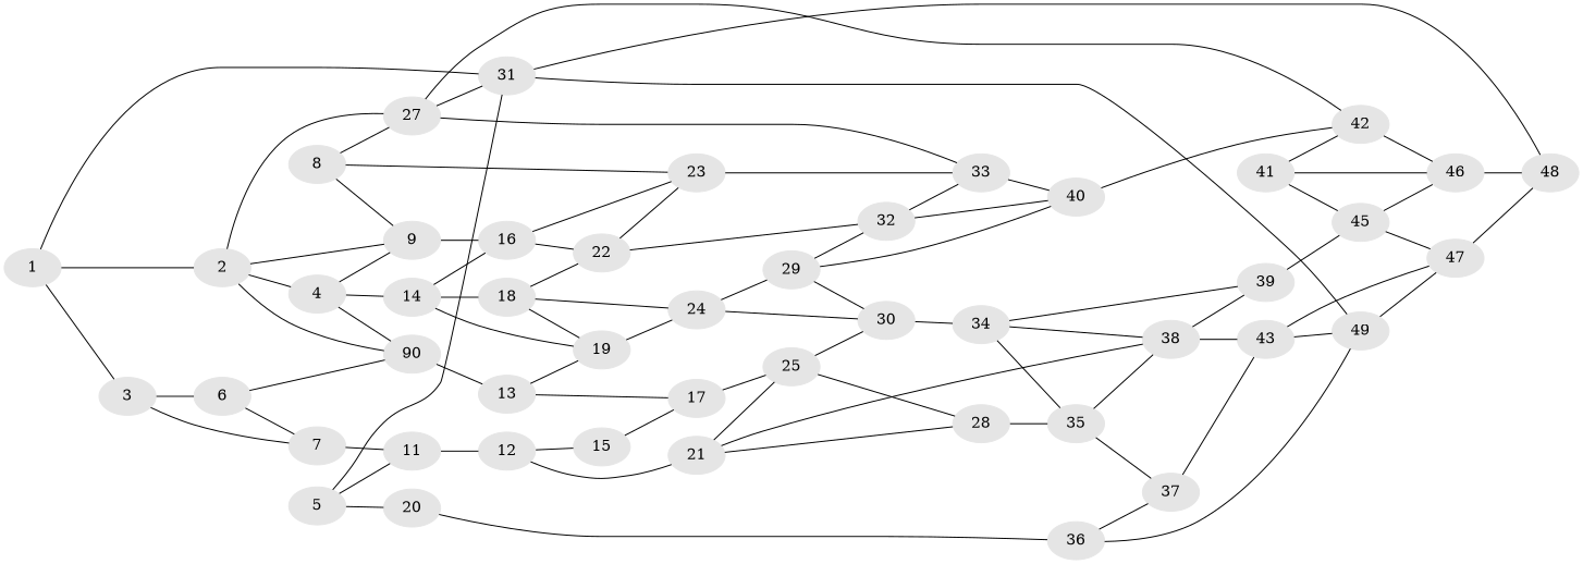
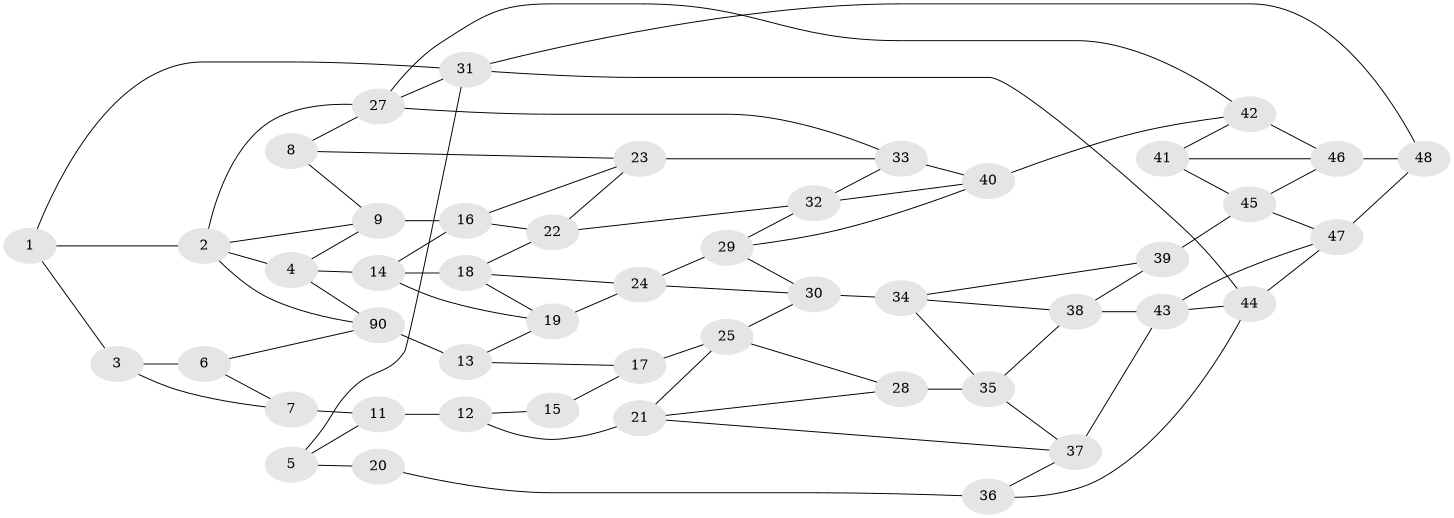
  graph {
    rankdir=LR
    node [color=gray90 style=filled]
    edge [weight=1.0]
    1
    2
    3
    31
    4
    9
    n7 [label=90]
    27
    6
    7
-   44 [label=49]
+   44
    48
    14
    16
    13
    33
    42
    11
    19
    18
    5
    20
    12
    36
    15
    17
    8
    23
    22
    21
    25
    28
    37
    24
    32
    30
    29
    35
    43
    40
    34
    46
    38
    39
    47
    45
    41
    1 -- 2
    1 -- 3
    1 -- 31
    2 -- 4
    2 -- 9
    2 -- n7
    2 -- 27
    3 -- 6
    3 -- 7
    31 -- 44
    31 -- 48
    4 -- 9
    4 -- n7
    4 -- 14
    9 -- 16
    n7 -- 13
    27 -- 31 [weight=2.0]
    27 -- 33
    27 -- 42
    6 -- n7
    6 -- 7
    7 -- 11 [weight=2.0]
    44 -- 47
    14 -- 16
    14 -- 19
    14 -- 18
    16 -- 23
    16 -- 22
    13 -- 19
    13 -- 17 [weight=2.0]
    33 -- 40
    42 -- 46
    11 -- 12
    19 -- 24
    18 -- 19
    18 -- 22
    18 -- 24
    5 -- 31
    5 -- 11
    5 -- 20 [weight=2.0]
    20 -- 36
    12 -- 15
    12 -- 21
    36 -- 44
    36 -- 37 [weight=2.0]
    15 -- 17
    17 -- 25
    8 -- 9
    8 -- 27
    8 -- 23
    23 -- 33
    22 -- 23
    22 -- 32
    21 -- 25
    21 -- 28
-   21 -- 38
+   21 -- 37
    25 -- 28
    25 -- 30
    28 -- 35 [weight=2.0]
    37 -- 43
    24 -- 30
    24 -- 29
    32 -- 33
    32 -- 40
    30 -- 34
    29 -- 32
    29 -- 30
    29 -- 40
    35 -- 37
    35 -- 38
    43 -- 44
    43 -- 47
    40 -- 42
    34 -- 35
    34 -- 38
    34 -- 39
    46 -- 48
    38 -- 43
    38 -- 39
    39 -- 45
    47 -- 48
    45 -- 46
    45 -- 47
    41 -- 42
    41 -- 46
    41 -- 45
  }
